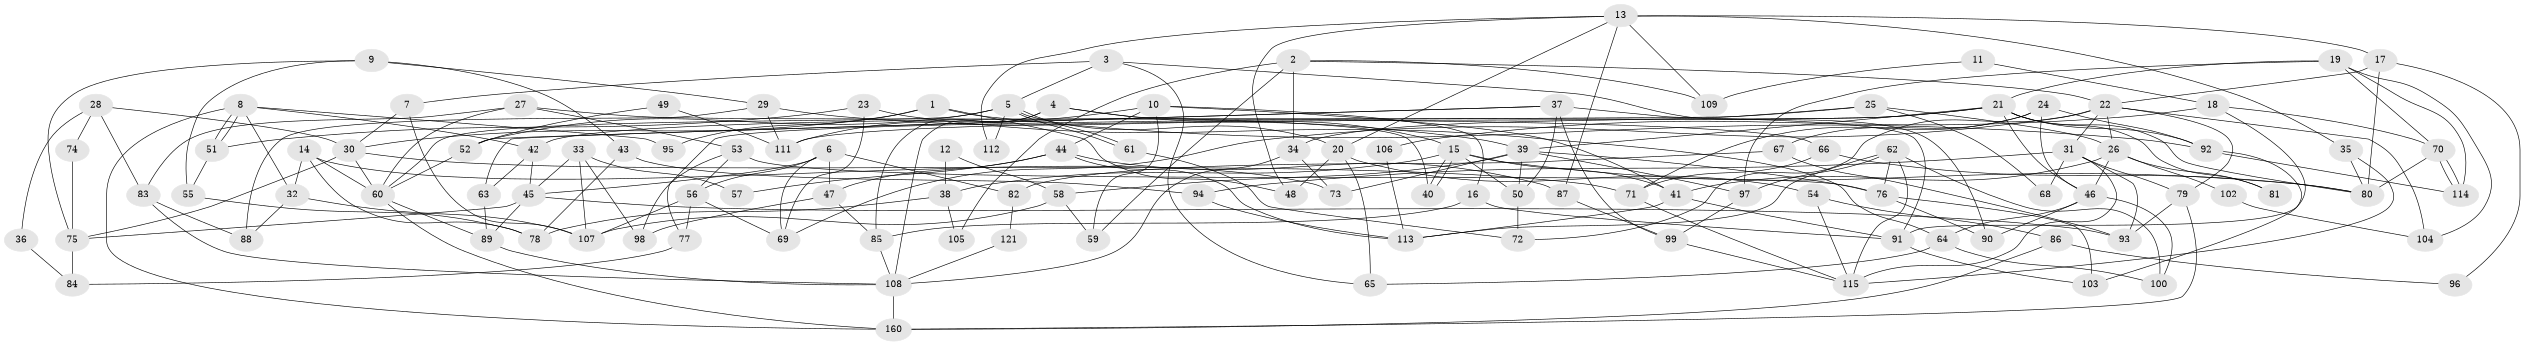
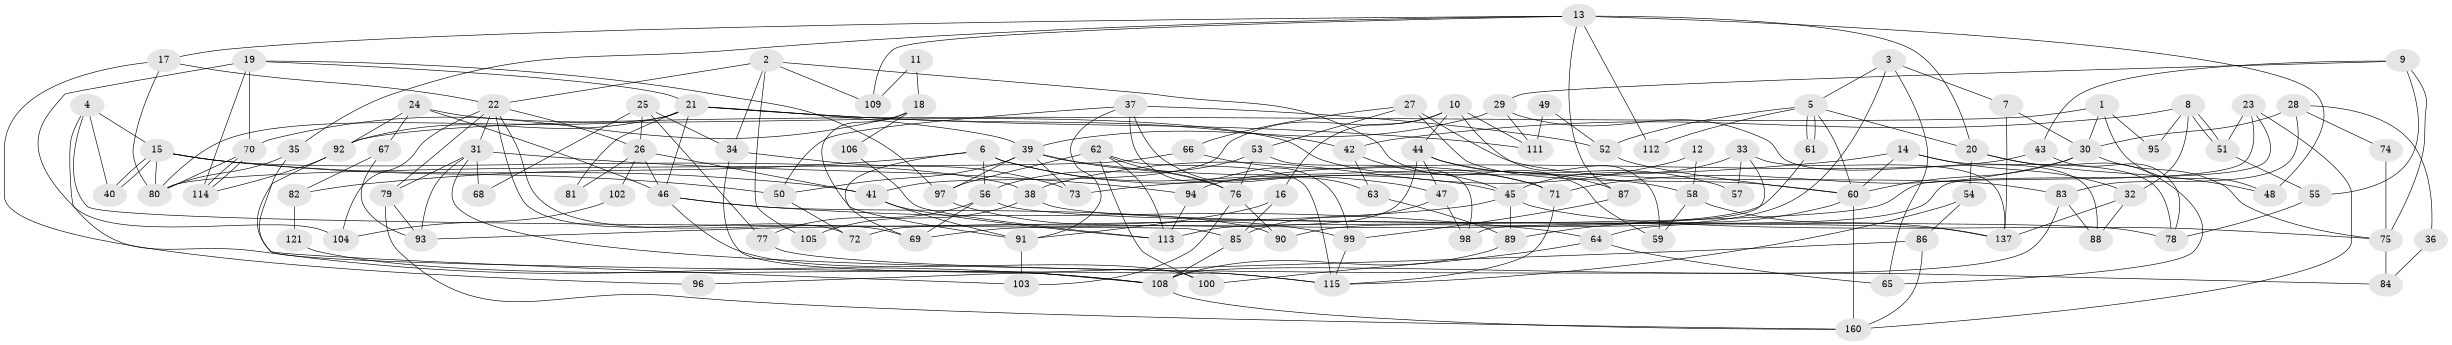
  graph {
    node [color=gray90 style=filled]
    1
    30
    48
    92
    95
    60
    75
    71
    114
    103
    2
    22
    34
    59
    105
    109
    69
    104
    26
    31
    72
    79
    108
    73
    3
    5
    7
    65
    90
    20
    52
    61
    112
-   107
+   107 [label=137]
    4
    15
    40
    85
    41
    38
    50
    80
    n43 [label=160]
    54
    89
    6
    45
    47
    56
    82
    93
    98
    77
    n54 [label=121]
    8
    32
    42
    51
    88
    63
    55
    9
    29
    43
    111
    39
    78
    94
    84
    10
    16
    44
    91
    113
    87
    57
    11
    18
    70
    106
    12
    58
    13
    17
    35
    96
    115
    99
    14
    19
    21
    97
    46
    81
    86
    76
    64
    100
    102
    68
    23
    24
    67
    25
    27
    53
    66
    83
    28
    36
    74
    33
    37
    49
    62
    1 -- 30
    1 -- 48
    1 -- 92
    1 -- 95
    30 -- 60
    30 -- 75
    30 -- 71
    92 -- 114
    92 -- 103
    60 -- n43
    60 -- 89
    75 -- 84
    71 -- 115
    2 -- 22
    2 -- 34
    2 -- 59
    2 -- 105
    2 -- 109
    22 -- 69
    22 -- 104
    22 -- 26
    22 -- 31
    22 -- 72
    22 -- 79
    34 -- 108
    34 -- 73
    26 -- 41
    26 -- 46
    26 -- 81
    26 -- 102
    31 -- 79
    31 -- 93
    31 -- 94
    31 -- 115
    31 -- 68
    79 -- n43
    79 -- 93
    108 -- n43
    3 -- 5
    3 -- 7
    3 -- 65
    3 -- 90
    5 -- 60
    5 -- 20
    5 -- 52
    5 -- 61
    5 -- 61
    5 -- 112
    7 -- 30
    7 -- 107
    20 -- 48
    20 -- 65
    20 -- 54
    52 -- 60
    61 -- 72
    4 -- 108
    4 -- 15
    4 -- 40
    4 -- 85
    15 -- 40
    15 -- 40
    15 -- 41
    15 -- 38
    15 -- 50
    15 -- 80
    85 -- 108
    41 -- 91
    41 -- 113
    38 -- 105
    38 -- 78
    50 -- 72
    54 -- 115
    54 -- 86
    89 -- 108
    6 -- 69
    6 -- 45
    6 -- 47
    6 -- 56
    6 -- 82
    45 -- 75
    45 -- 89
    45 -- 93
    47 -- 85
    47 -- 98
    56 -- 69
    56 -- 107
    56 -- 77
    82 -- n54
    77 -- 84
    n54 -- 108
    8 -- 95
    8 -- 32
    8 -- 42
    8 -- 51
    8 -- 51
    32 -- 107
    32 -- 88
    42 -- 45
    42 -- 63
    51 -- 55
    63 -- 89
    55 -- 78
    9 -- 75
    9 -- 55
    9 -- 29
    9 -- 43
    29 -- 88
    29 -- 111
    29 -- 39
    43 -- 78
    43 -- 94
    39 -- 73
    39 -- 50
    39 -- 58
    39 -- 97
    39 -- 76
    94 -- 113
    10 -- 59
    10 -- 41
    10 -- 111
    10 -- 16
    10 -- 44
    16 -- 85
    16 -- 91
    44 -- 47
    44 -- 113
    44 -- 87
    44 -- 57
    91 -- 103
    87 -- 99
    11 -- 109
    11 -- 18
    18 -- 91
    18 -- 70
    18 -- 106
    70 -- 114
    70 -- 114
    70 -- 80
    106 -- 113
    12 -- 38
    12 -- 58
    58 -- 59
    58 -- 107
    13 -- 48
    13 -- 109
    13 -- 20
    13 -- 112
    13 -- 87
    13 -- 17
    13 -- 35
    17 -- 22
    17 -- 80
    17 -- 96
    35 -- 80
    35 -- 115
    99 -- 115
    14 -- 60
    14 -- 73
    14 -- 32
    14 -- 78
    19 -- 114
    19 -- 104
    19 -- 70
    19 -- 21
    19 -- 97
    21 -- 92
    21 -- 80
    21 -- 42
    21 -- 111
    21 -- 39
    21 -- 46
    21 -- 81
    97 -- 99
    46 -- 90
    46 -- 64
    46 -- 100
    86 -- n43
    86 -- 96
    76 -- 103
    76 -- 90
    64 -- 65
    64 -- 100
    102 -- 104
    23 -- 69
-   8 -- n43
+   23 -- n43
    23 -- 51
    23 -- 64
    24 -- 92
    24 -- 71
    24 -- 46
    24 -- 67
    67 -- 82
    67 -- 93
    25 -- 34
    25 -- 26
    25 -- 77
    25 -- 68
    27 -- 60
    27 -- 53
    27 -- 66
    27 -- 83
    53 -- 56
    53 -- 98
    53 -- 76
    66 -- 71
    66 -- 80
    83 -- 108
    83 -- 88
    28 -- 30
    28 -- 83
    28 -- 36
    28 -- 74
    36 -- 84
    74 -- 75
    33 -- 107
    33 -- 45
    33 -- 98
    33 -- 57
    37 -- 52
    37 -- 50
    37 -- 63
    37 -- 91
    37 -- 99
    49 -- 52
    49 -- 111
    62 -- 113
    62 -- 115
    62 -- 97
    62 -- 76
    62 -- 100
  }
